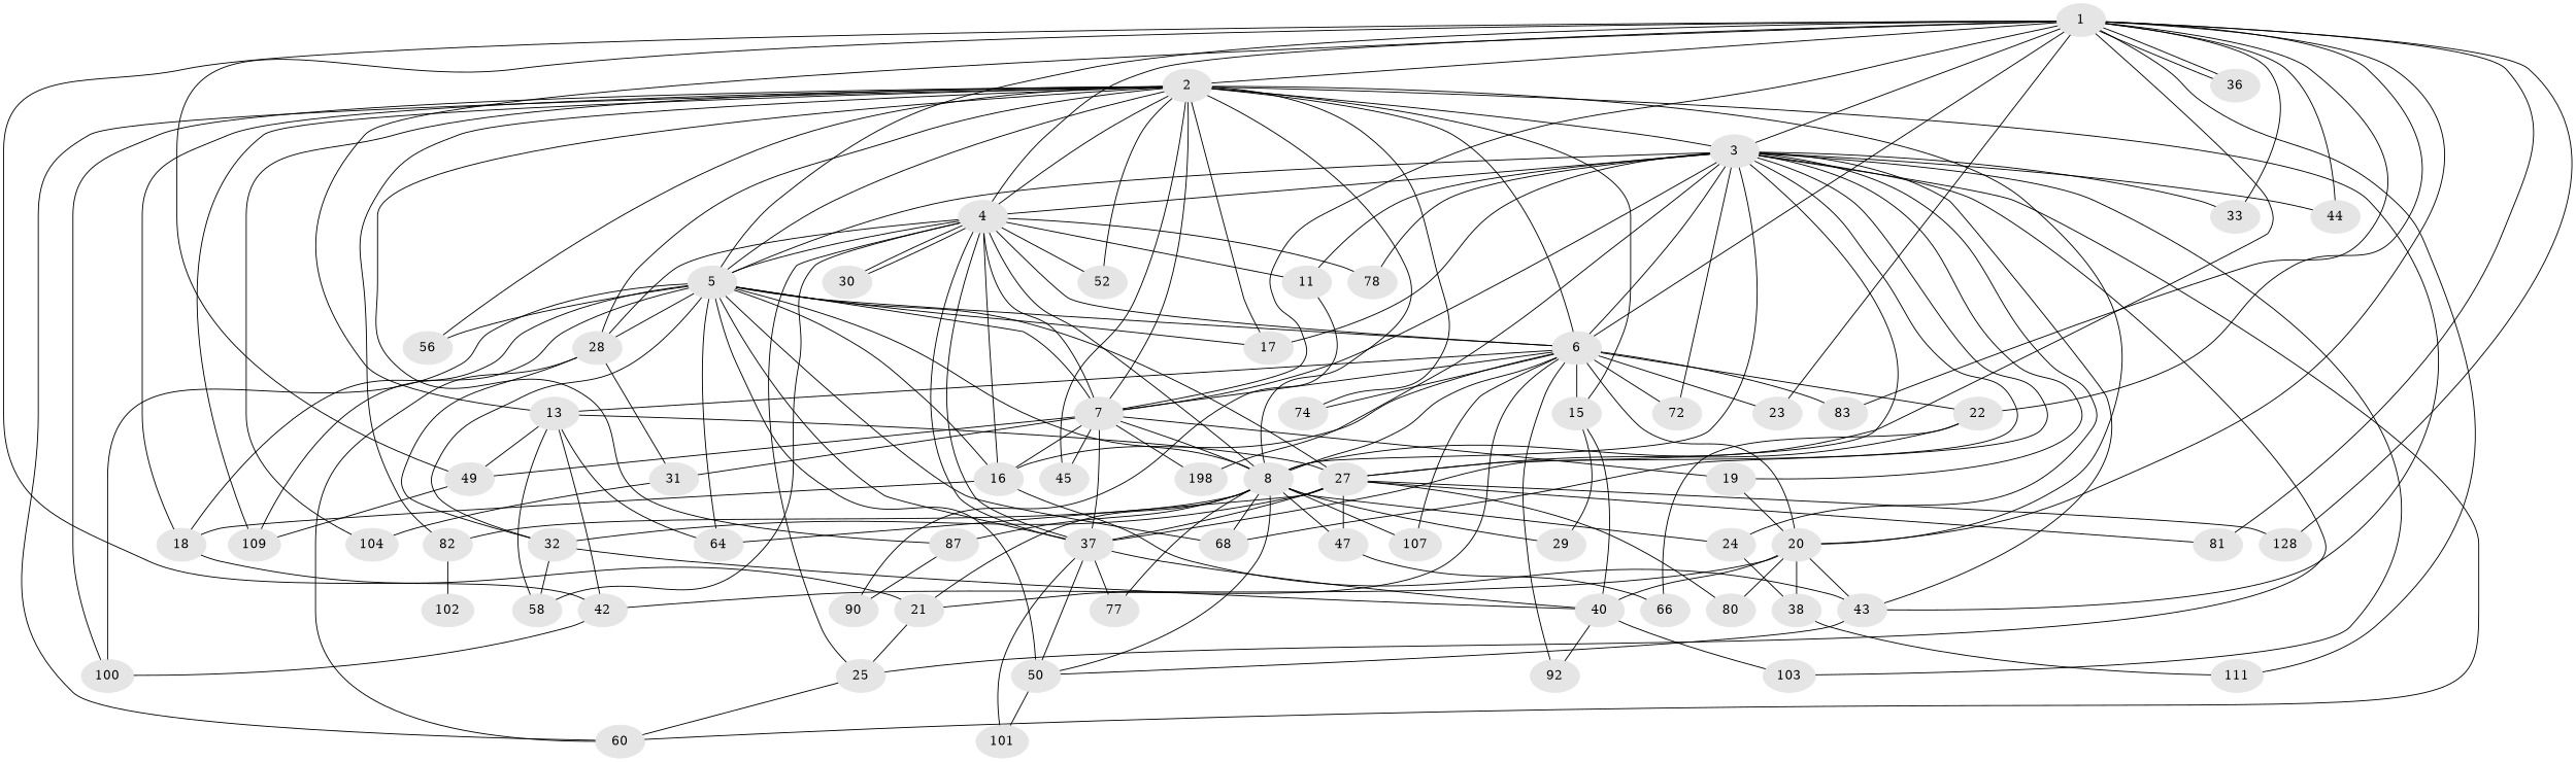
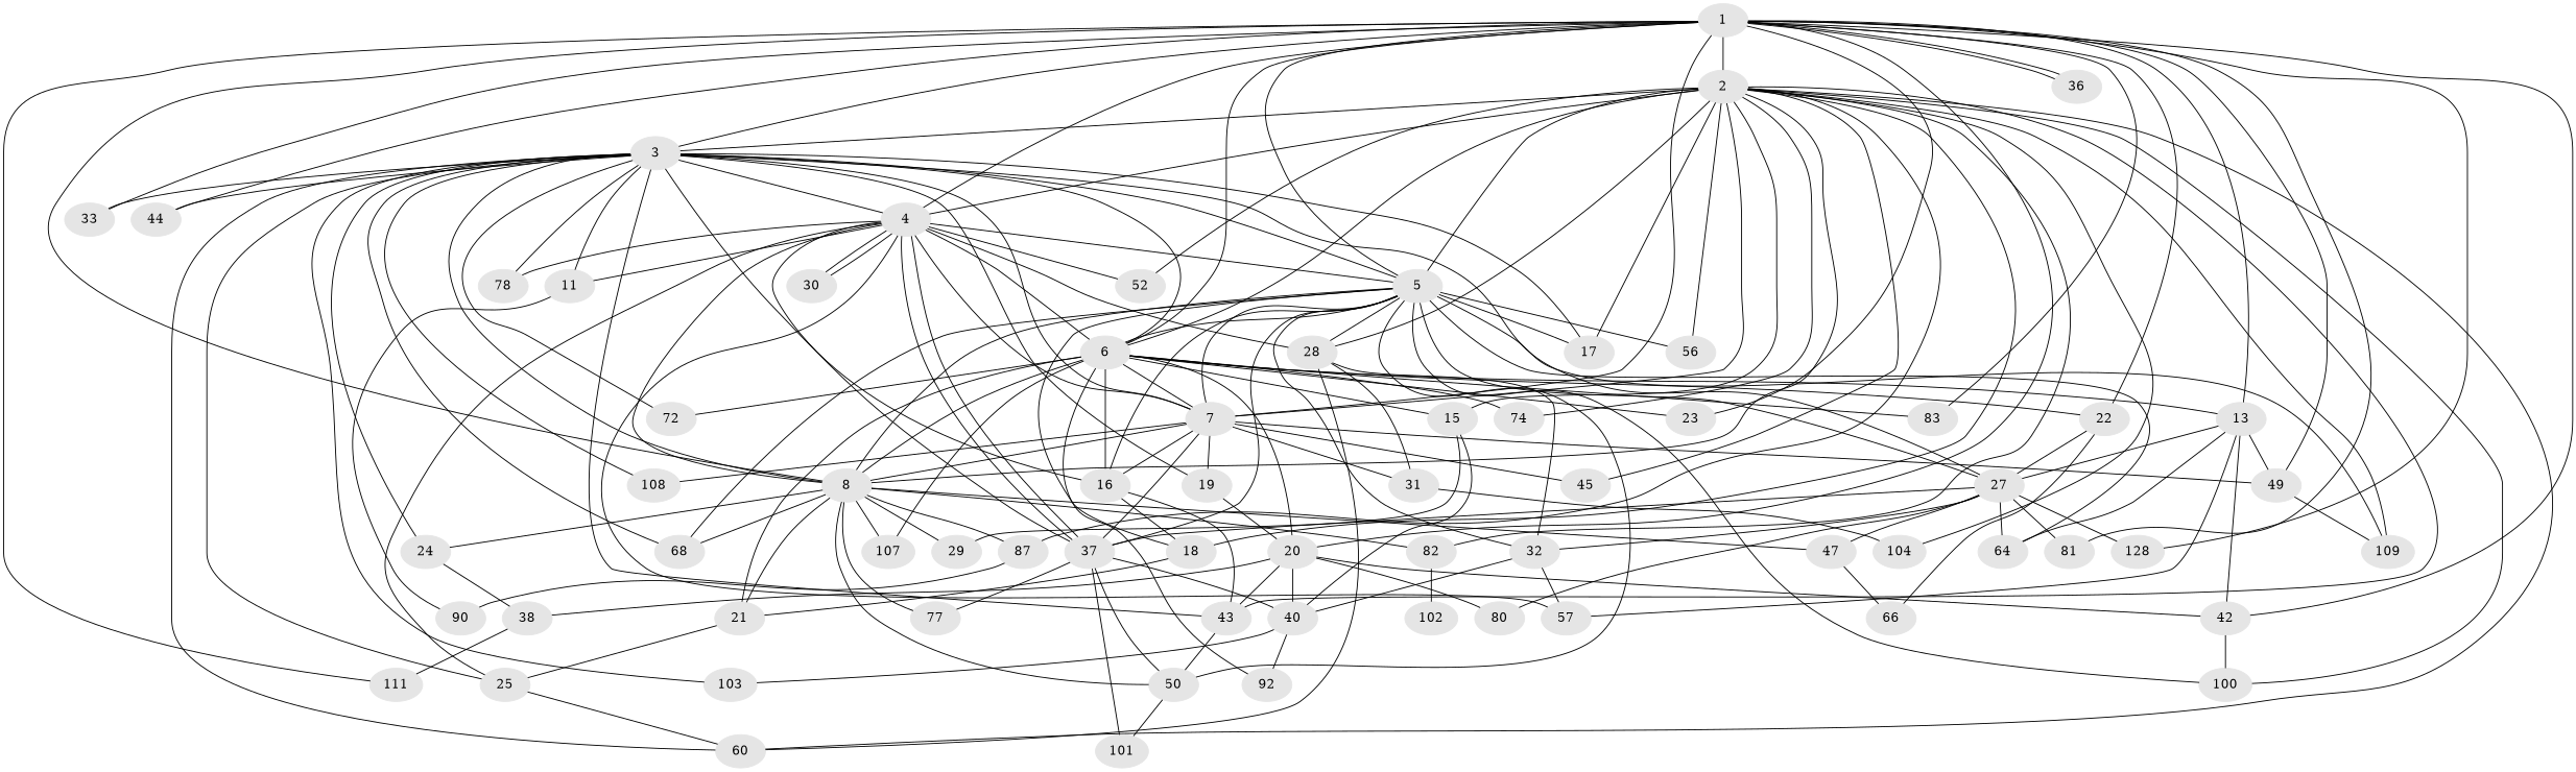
  graph {
    node [color=gray90 style=filled]
    2 [super="+9+94"]
    3
    4
    5 [super="+61+62+12+65"]
    6 [super="+35+26+54+70+51+89+14+10+97"]
    7
    8 [super="+67+95+113"]
    20 [super="+63+41"]
    15 [super="+84"]
    17 [super="+125"]
    18
    28 [super="+39"]
    43 [super="+120"]
    45
    52
    56
    60 [super="+105+69"]
    74
    82
    87
    100 [super="+106"]
    104
    109 [super="+115+118"]
    1
    13
    22 [super="+112+48"]
    23
    33
    36
    42 [super="+130"]
    44
    49 [super="+127"]
    81
    83
    111
    128
    11
    19
    24
    25 [super="+129"]
    27
    37 [super="+55"]
    68
    72
    78
    103
-   108 [label=198]
+   108
    16
    30
-   58
+   58 [label=57]
    32 [super="+93+34"]
    50 [super="+57"]
    64 [super="+86"]
    21
    92
    107
    31
    29
    47
    77
    40 [super="+76+96"]
    38
    80
    66
    102
    90
    101
    2 -- 3 [weight=2]
    2 -- 4 [weight=2]
    2 -- 5 [weight=6]
    2 -- 6 [weight=6]
    2 -- 7 [weight=2]
    2 -- 8 [weight=4]
-   2 -- 20
    2 -- 15 [weight=3]
    2 -- 17
    2 -- 18
    2 -- 28
    2 -- 43
    2 -- 45
    2 -- 52
    2 -- 56
    2 -- 60
    2 -- 74
    2 -- 82
    2 -- 87
    2 -- 100
    2 -- 104
    2 -- 109 [weight=2]
    3 -- 4
    3 -- 5 [weight=2]
    3 -- 6 [weight=3]
    3 -- 7
    3 -- 8
    3 -- 17
    3 -- 43
    3 -- 60
    3 -- 33
    3 -- 44
    3 -- 11
    3 -- 19
    3 -- 24
    3 -- 25
    3 -- 27
    3 -- 37
    3 -- 68
    3 -- 72
    3 -- 78
    3 -- 103
    3 -- 108
    4 -- 5 [weight=4]
    4 -- 6 [weight=4]
    4 -- 7
    4 -- 8 [weight=2]
    4 -- 28 [weight=2]
    4 -- 52
    4 -- 11
    4 -- 25
    4 -- 37
    4 -- 37
    4 -- 78
    4 -- 16
    4 -- 30
    4 -- 30
    4 -- 58
    5 -- 6 [weight=5]
    5 -- 7 [weight=2]
    5 -- 8 [weight=4]
    5 -- 17
    5 -- 18
    5 -- 28
    5 -- 56
    5 -- 100
    5 -- 109
    5 -- 27
    5 -- 37
    5 -- 68
    5 -- 16
    5 -- 32
    5 -- 50 [weight=2]
    5 -- 64
    6 -- 7 [weight=2]
    6 -- 8 [weight=3]
    6 -- 20
    6 -- 15
    6 -- 74
    6 -- 13
    6 -- 22 [weight=2]
    6 -- 23
    6 -- 83
    6 -- 72
    6 -- 16
    6 -- 21
    6 -- 92
    6 -- 107
    7 -- 8
    7 -- 45
    7 -- 49
    7 -- 19
    7 -- 37
    7 -- 108
    7 -- 16
    7 -- 31
    8 -- 82
    8 -- 87
    8 -- 24
    8 -- 68
    8 -- 50
    8 -- 21
    8 -- 107
    8 -- 29 [weight=2]
    8 -- 47
    8 -- 77
    20 -- 43
    20 -- 42
    20 -- 40 [weight=2]
    20 -- 38
    20 -- 80
    15 -- 29
    15 -- 40
    18 -- 21
    28 -- 60
    28 -- 32
    28 -- 31
    43 -- 50
    82 -- 102
    87 -- 90
    1 -- 2 [weight=2]
    1 -- 3
    1 -- 4
    1 -- 5
    1 -- 6 [weight=3]
    1 -- 7
    1 -- 8
    1 -- 20
    1 -- 13
    1 -- 22
    1 -- 23
    1 -- 33
    1 -- 36
    1 -- 36
    1 -- 42
    1 -- 44
    1 -- 49
    1 -- 81
    1 -- 83
    1 -- 111
    1 -- 128
    13 -- 42
    13 -- 49
    13 -- 27
    13 -- 58
    13 -- 64
    22 -- 27
    22 -- 66
    42 -- 100
    49 -- 109
    11 -- 90
    19 -- 20
    24 -- 38
    25 -- 60
    27 -- 81
    27 -- 128
    27 -- 37
    27 -- 32
    27 -- 64
    27 -- 47
    27 -- 80
    37 -- 50
    37 -- 77
    37 -- 40
    37 -- 101
    16 -- 18
    16 -- 43
    32 -- 58
    32 -- 40
    50 -- 101
    21 -- 25
    31 -- 104
    47 -- 66
    40 -- 103
    40 -- 92
    38 -- 111
  }
